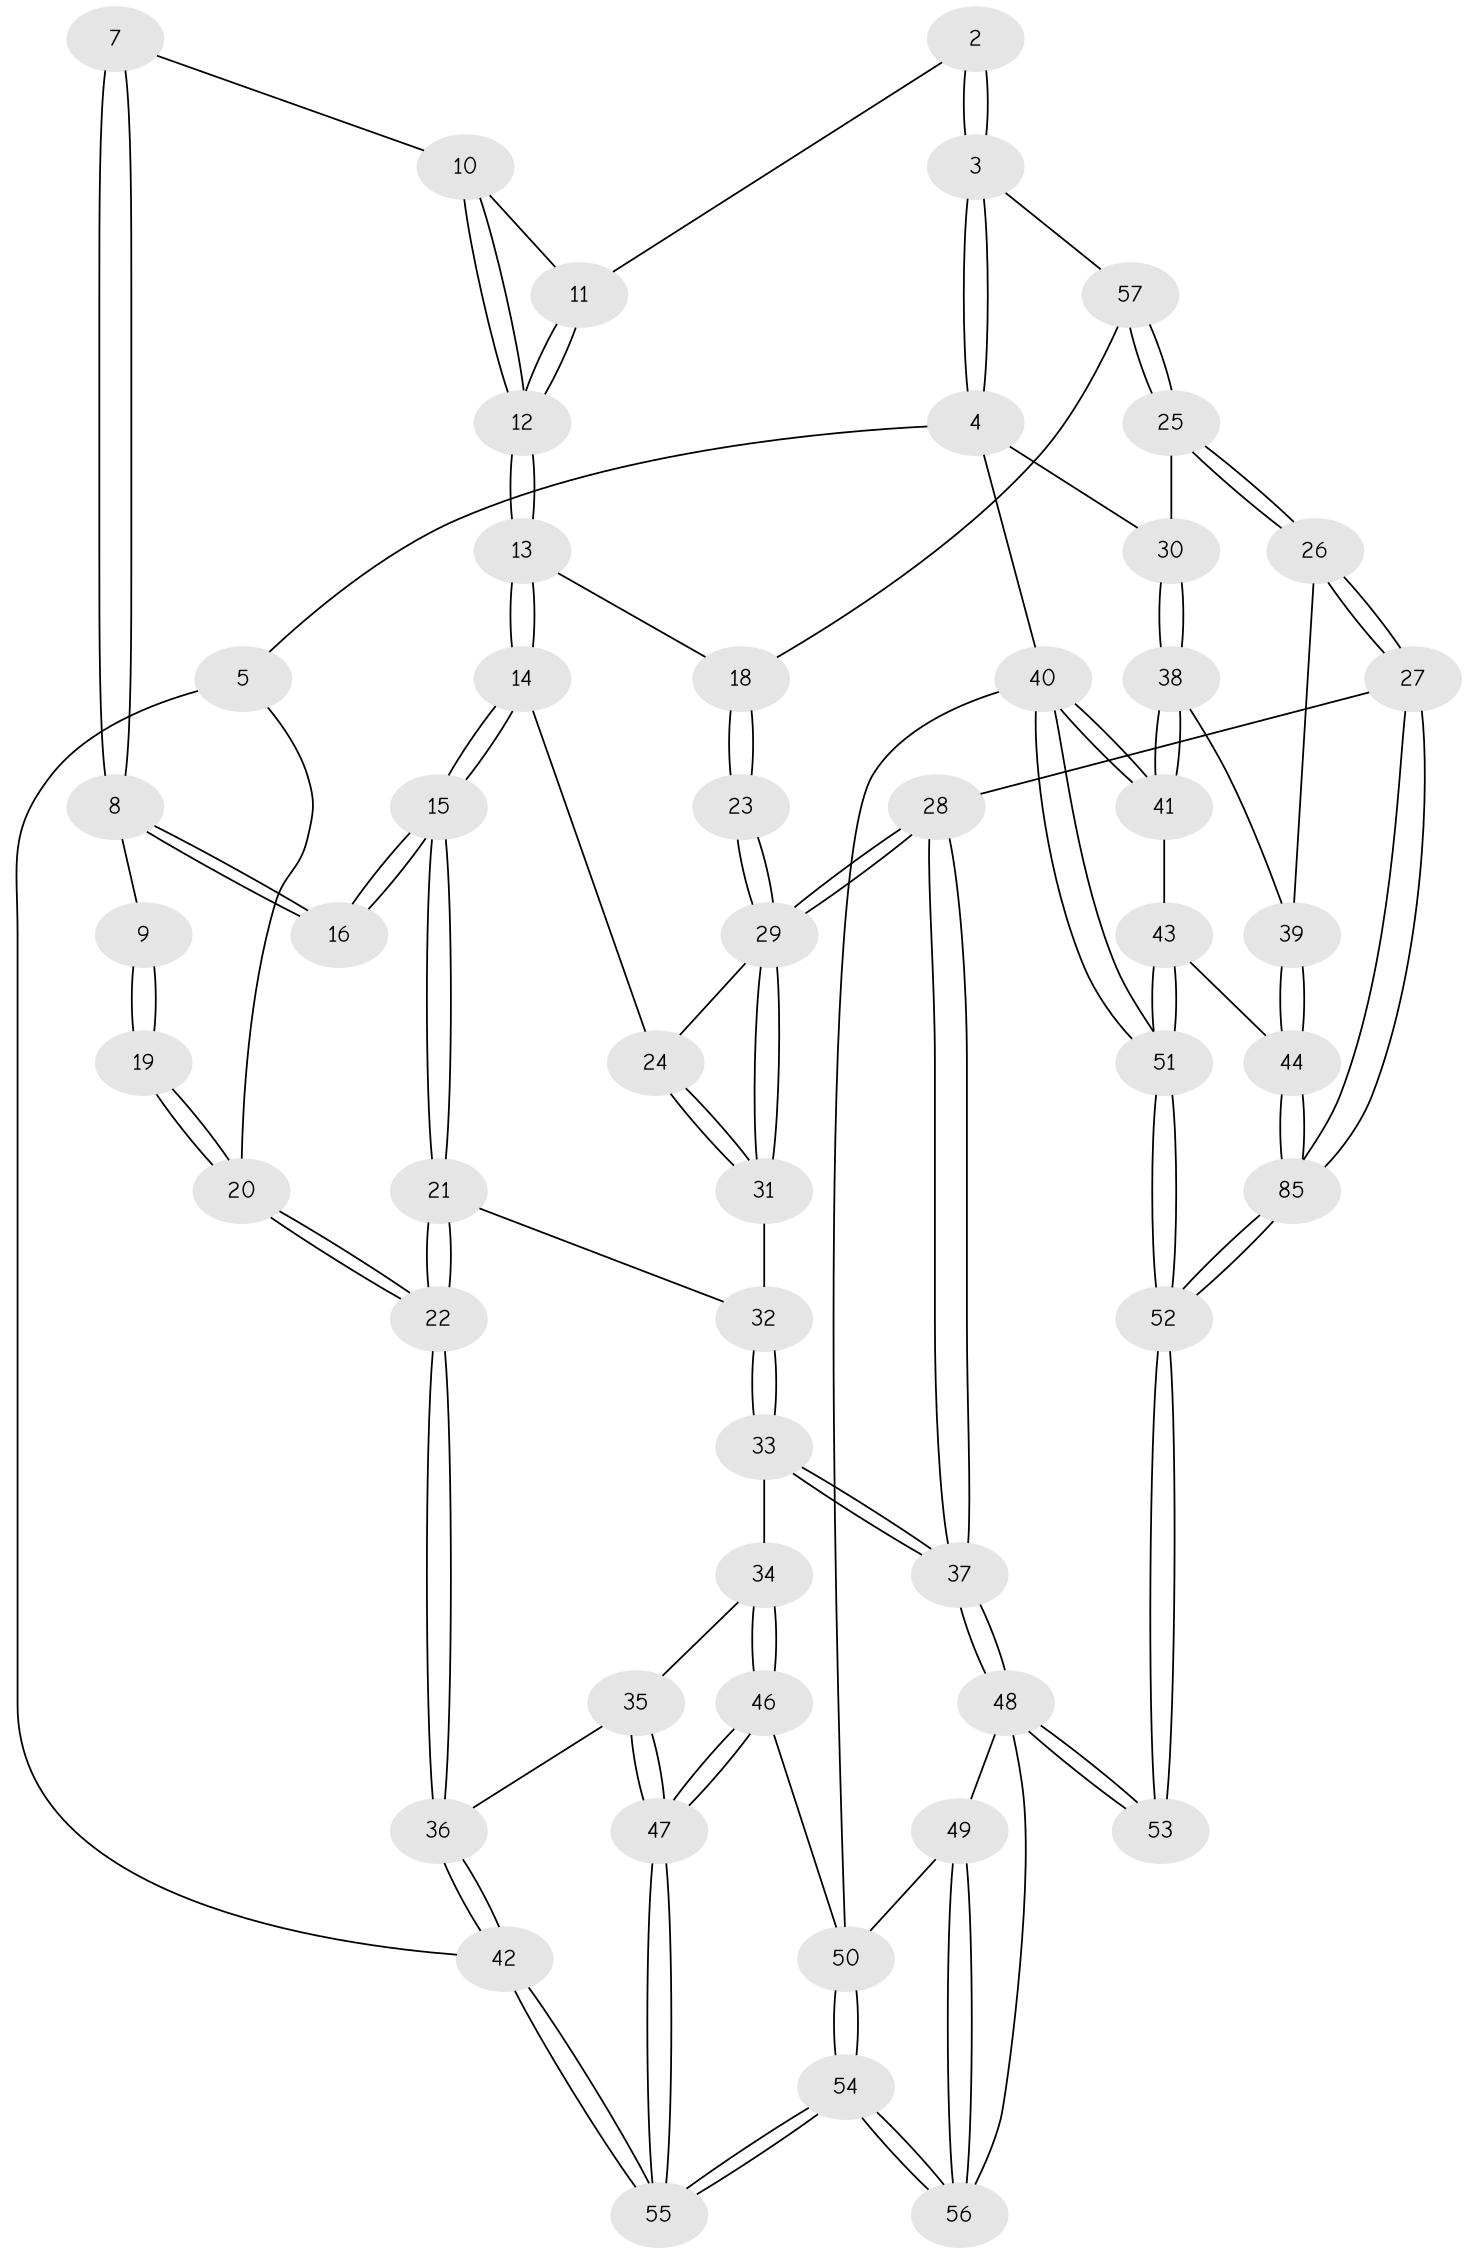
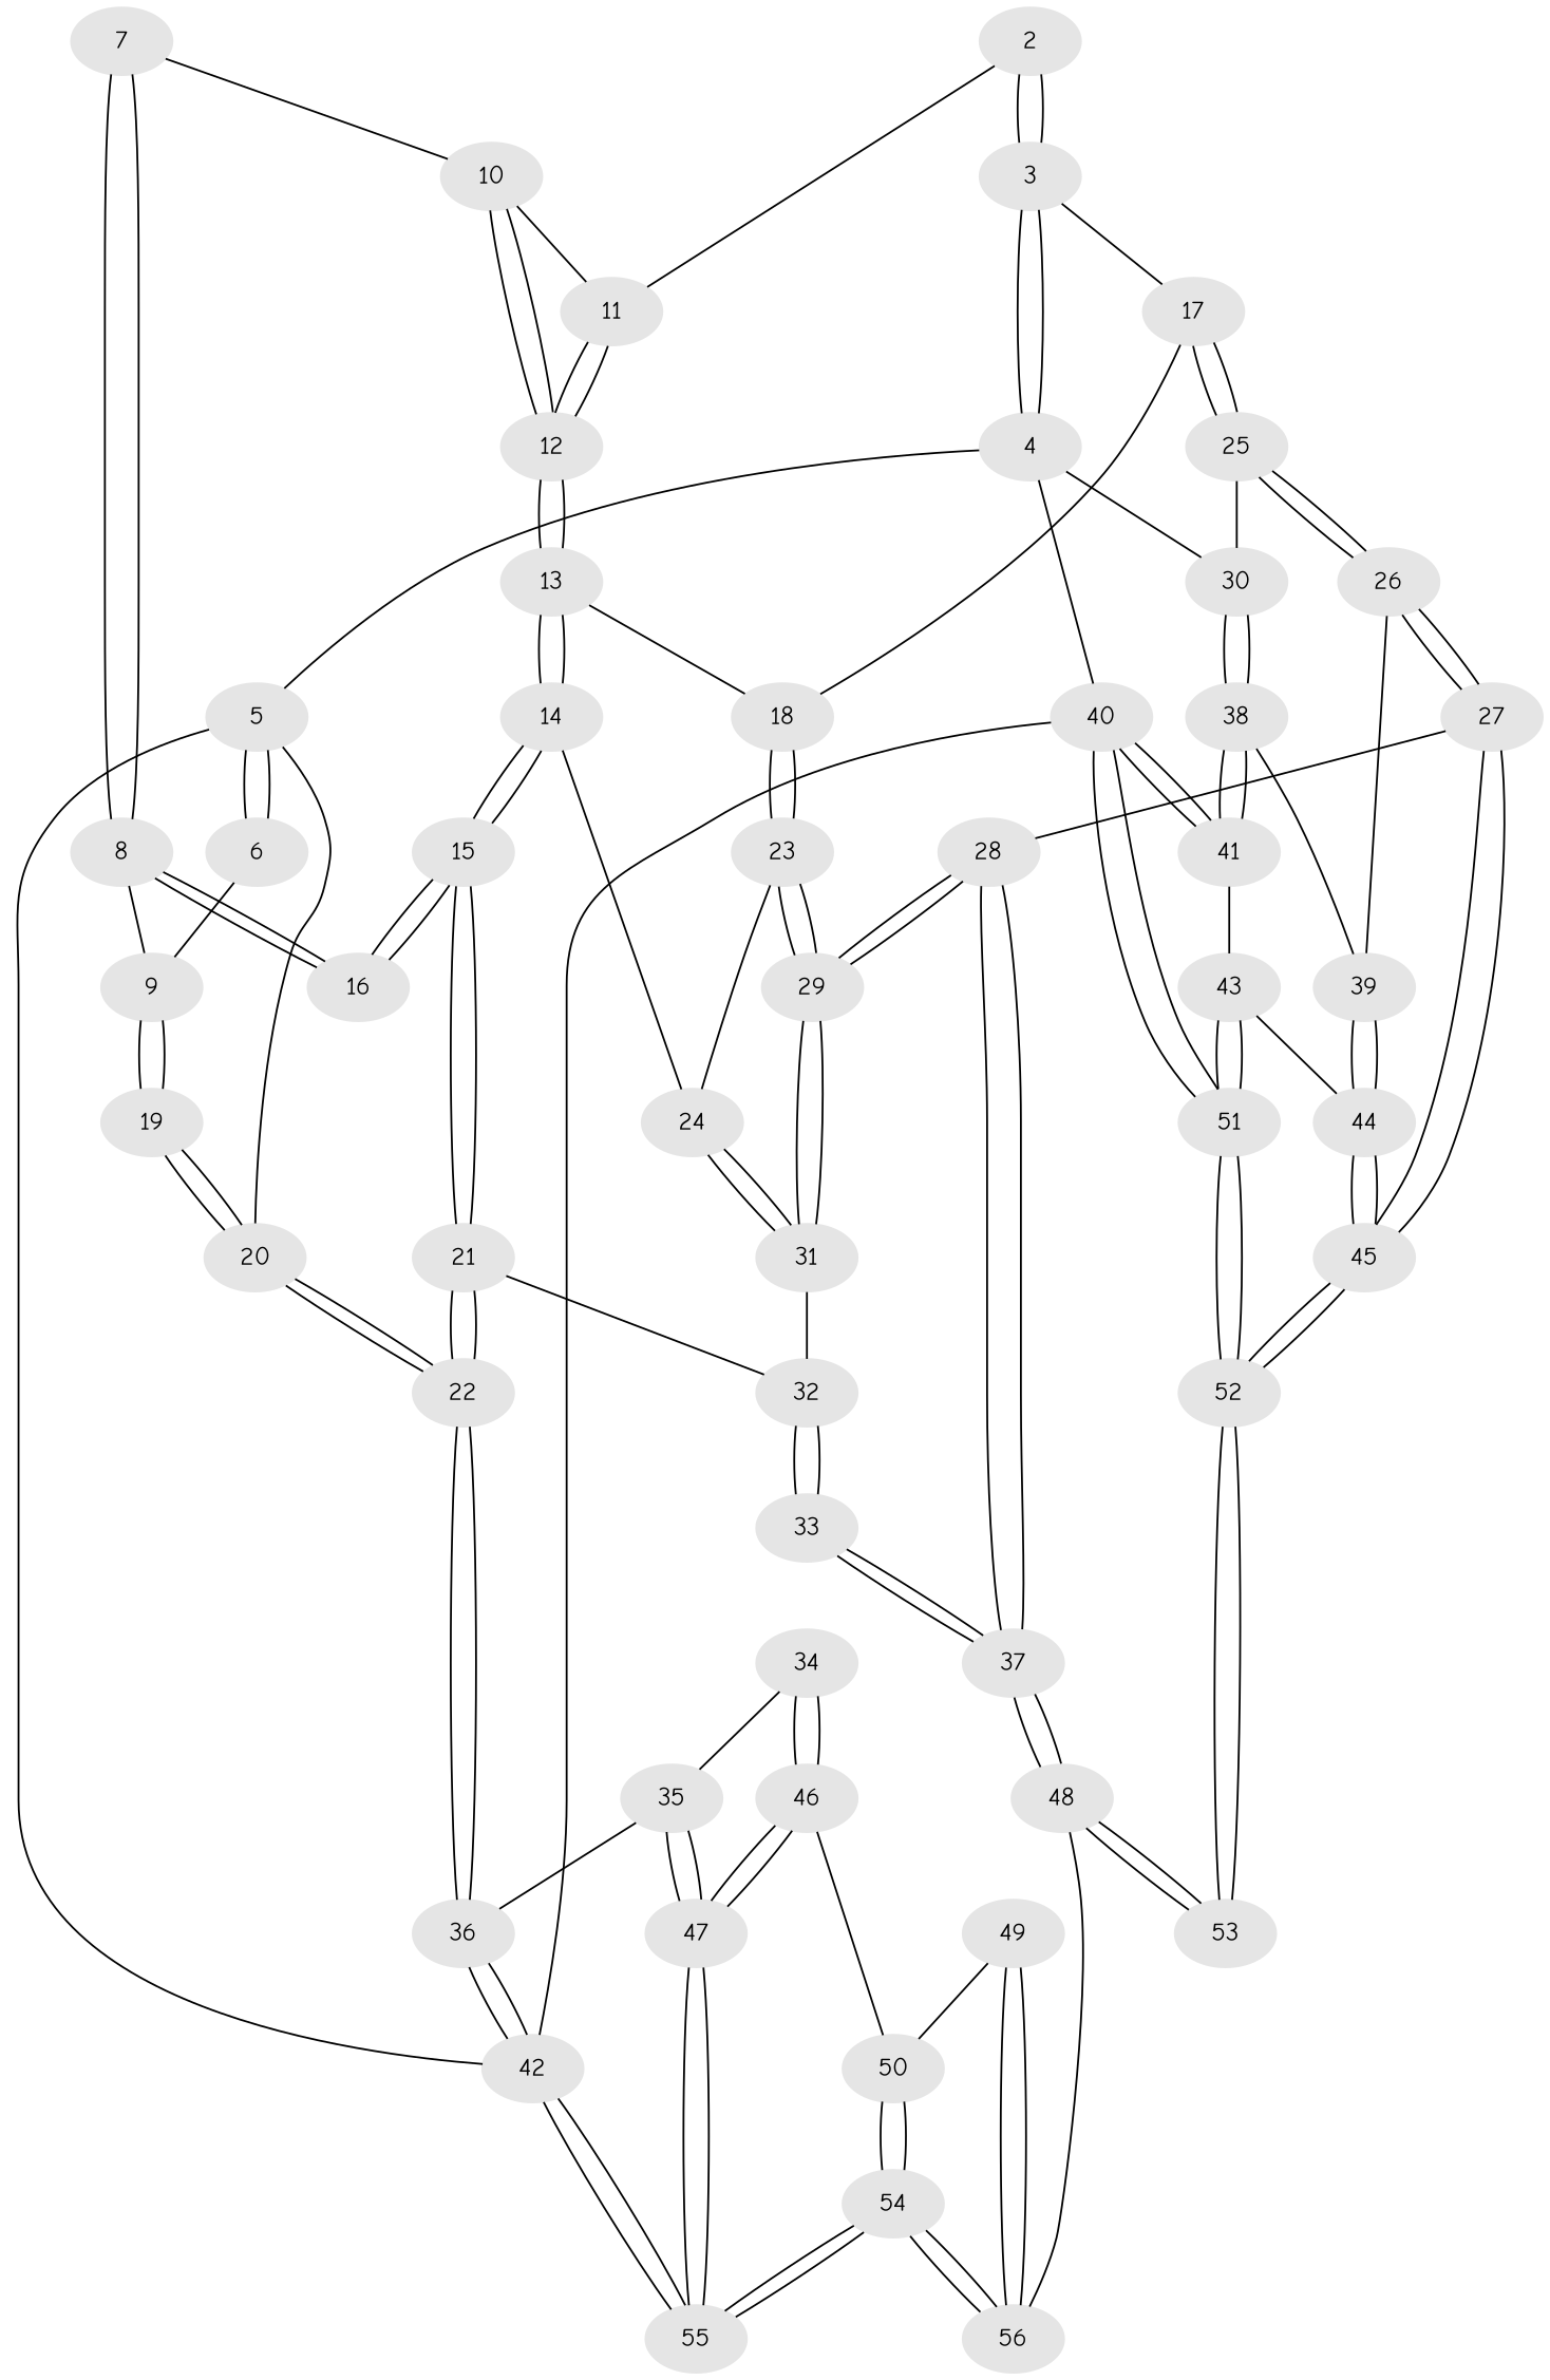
  graph {
    fontname="Comic Neue"
    node [color=gray90 fontname="Comic Neue" style=filled]
    edge [fontname="Comic Neue"]
    2
    3
    11
    7
    8
    10
    4
-   17 [label=57]
+   17
    12
    5
    30
    40
    18
    25
+   6
    20
    42
    38
    41
    51
    9
    22
    55
    19
    16
    13
    14
    15
    24
    23
    21
    31
    32
    26
    29
    36
    33
    27
    39
    28
-   45 [label=85]
+   45
    44
    37
    52
    48
    34
    35
    46
    47
    50
    49
    53
    56
    43
    54
    2 -- 3
    2 -- 3
    2 -- 11
    3 -- 4
    3 -- 4
    3 -- 17
    11 -- 12
    11 -- 12
    7 -- 8
    7 -- 8
    7 -- 10
    8 -- 9
    8 -- 16
    8 -- 16
    10 -- 11
    10 -- 12
    10 -- 12
    4 -- 5
    4 -- 30
    4 -- 40
    17 -- 18
    17 -- 25
    17 -- 25
    12 -- 13
    12 -- 13
+   5 -- 6
+   5 -- 6
    5 -- 20
    5 -- 42
    30 -- 38
    30 -- 38
-   40 -- 50
+   40 -- 42
    40 -- 41
    40 -- 41
    40 -- 51
    40 -- 51
    18 -- 23
    18 -- 23
    25 -- 30
    25 -- 26
    25 -- 26
+   6 -- 9
    20 -- 22
    20 -- 22
    42 -- 55
    42 -- 55
    38 -- 41
    38 -- 41
    38 -- 39
    41 -- 43
    51 -- 52
    51 -- 52
    9 -- 19
    9 -- 19
    22 -- 36
    22 -- 36
    19 -- 20
    19 -- 20
    13 -- 18
    13 -- 14
    13 -- 14
    14 -- 15
    14 -- 15
    14 -- 24
    15 -- 16
    15 -- 16
    15 -- 21
    15 -- 21
    24 -- 31
    24 -- 31
-   29 -- 24
+   23 -- 24
    23 -- 29
    23 -- 29
    21 -- 22
    21 -- 22
    21 -- 32
    31 -- 32
    32 -- 33
    32 -- 33
    26 -- 27
    26 -- 27
    26 -- 39
    29 -- 31
    29 -- 31
    36 -- 42
    36 -- 42
    33 -- 37
    33 -- 37
-   33 -- 34
    27 -- 28
    27 -- 45
    27 -- 45
    39 -- 44
    39 -- 44
    28 -- 29
    28 -- 29
    28 -- 37
    28 -- 37
    45 -- 52
    45 -- 52
    44 -- 45
    44 -- 45
    37 -- 48
    37 -- 48
    52 -- 53
    52 -- 53
-   48 -- 49
    48 -- 53
    48 -- 53
    48 -- 56
    34 -- 35
    34 -- 46
    34 -- 46
    35 -- 36
    35 -- 47
    35 -- 47
    46 -- 47
    46 -- 47
    46 -- 50
    47 -- 55
    47 -- 55
    50 -- 54
    50 -- 54
    49 -- 50
    49 -- 56
    49 -- 56
    43 -- 51
    43 -- 51
    43 -- 44
    54 -- 55
    54 -- 55
    54 -- 56
    54 -- 56
  }
